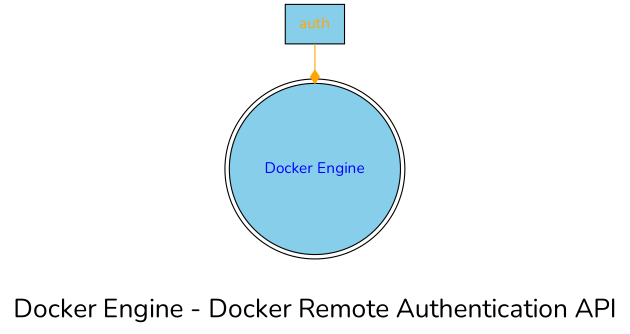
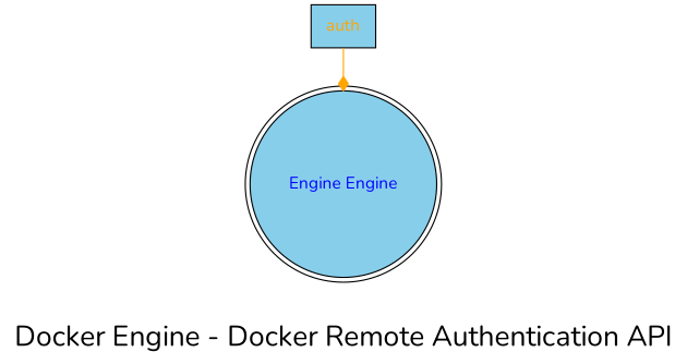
  digraph {
    fontsize=24
    label="Docker Engine - Docker Remote Authentication API"
    splines=true
    fontname=Nunito
    node [color=black style=filled fillcolor=skyblue fontname=Nunito]
-   "Docker Engine" [fontcolor=blue shape=doublecircle]
+   "Docker Engine" [fontcolor=blue shape=doublecircle label="Engine Engine"]
    auth [fontcolor=orange shape=box]
    auth -> "Docker Engine" [arrowhead=diamond arrowtail=none color=orange fontcolor=orange style=solid fontname=Nunito]
  }
